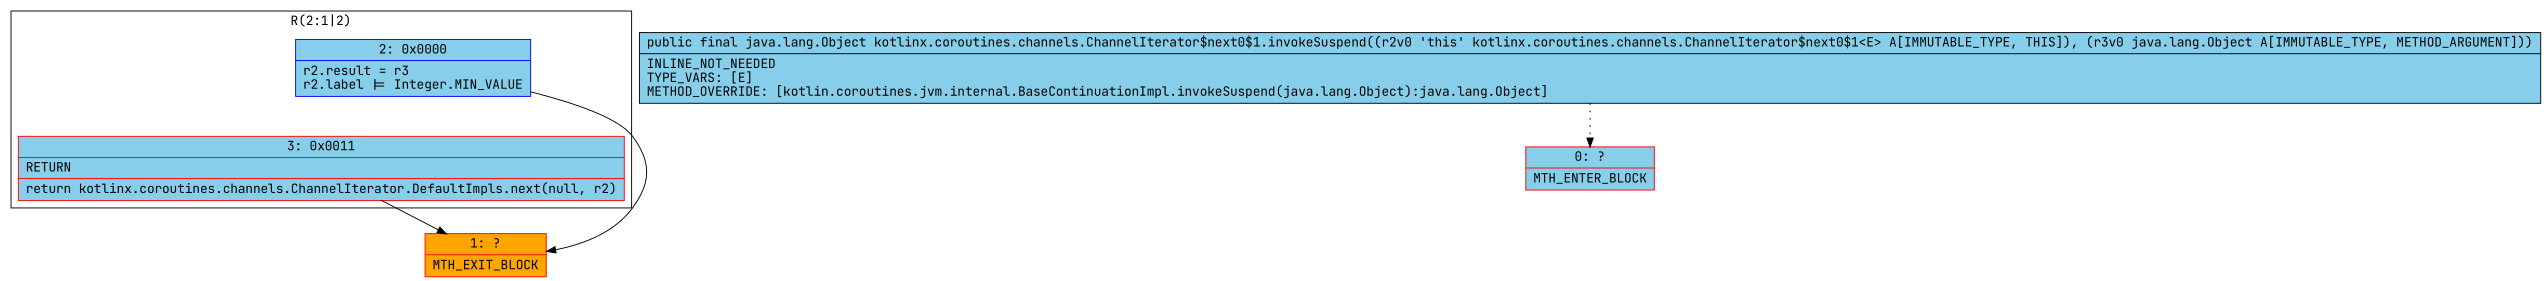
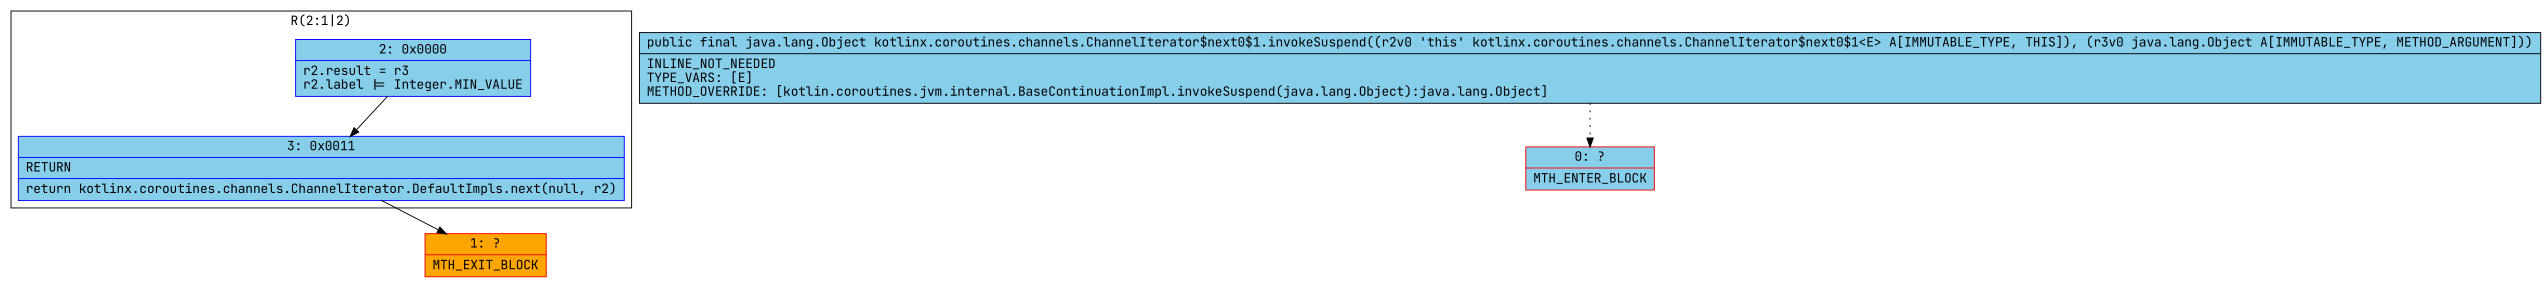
  digraph {
    fontname="JetBrains Mono"
    node [color=blue fillcolor=skyblue fontname="JetBrains Mono" shape=record style=filled]
    edge [fontname="JetBrains Mono" style=solid]
    n1 [label="{2\:\ 0x0000|r2.result = r3\lr2.label \|= Integer.MIN_VALUE\l}"]
-   n2 [color=red label="{3\:\ 0x0011|RETURN\l|return kotlinx.coroutines.channels.ChannelIterator.DefaultImpls.next(null, r2)\l}"]
+   n2 [label="{3\:\ 0x0011|RETURN\l|return kotlinx.coroutines.channels.ChannelIterator.DefaultImpls.next(null, r2)\l}"]
    n3 [color=red fillcolor=orange label="{1\:\ ?|MTH_EXIT_BLOCK\l}"]
    n4 [color=red label="{0\:\ ?|MTH_ENTER_BLOCK\l}"]
    n5 [label="{public final java.lang.Object kotlinx.coroutines.channels.ChannelIterator$next0$1.invokeSuspend((r2v0 'this' kotlinx.coroutines.channels.ChannelIterator$next0$1\<E\> A[IMMUTABLE_TYPE, THIS]), (r3v0 java.lang.Object A[IMMUTABLE_TYPE, METHOD_ARGUMENT]))  | INLINE_NOT_NEEDED\lTYPE_VARS: [E]\lMETHOD_OVERRIDE: [kotlin.coroutines.jvm.internal.BaseContinuationImpl.invokeSuspend(java.lang.Object):java.lang.Object]\l}" color=""]
    subgraph cluster_1 {
      label="R(2:1|2)"
      n1
      n2
    }
-   n1 -> n3
+   n1 -> n2
    n2 -> n3
    n5 -> n4 [style=dotted]
  }
